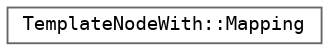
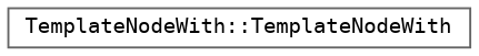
  digraph {
    rankdir=LR
    fontname="DejaVu Sans Mono"
-   n1 [color=grey40 fillcolor=white fontname="DejaVu Sans Mono" fontsize=10 height=0.2 label="TemplateNodeWith::Mapping" shape=box style=filled width=0.4]
+   n1 [color=grey40 fillcolor=white fontname="DejaVu Sans Mono" fontsize=10 height=0.2 label="TemplateNodeWith::TemplateNodeWith" shape=box style=filled width=0.4]
  }
